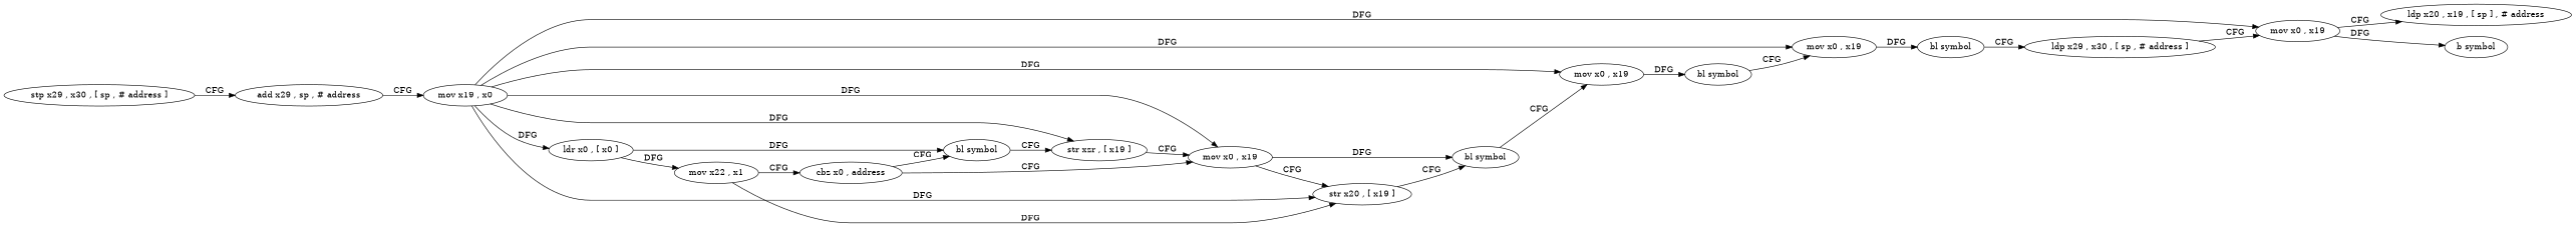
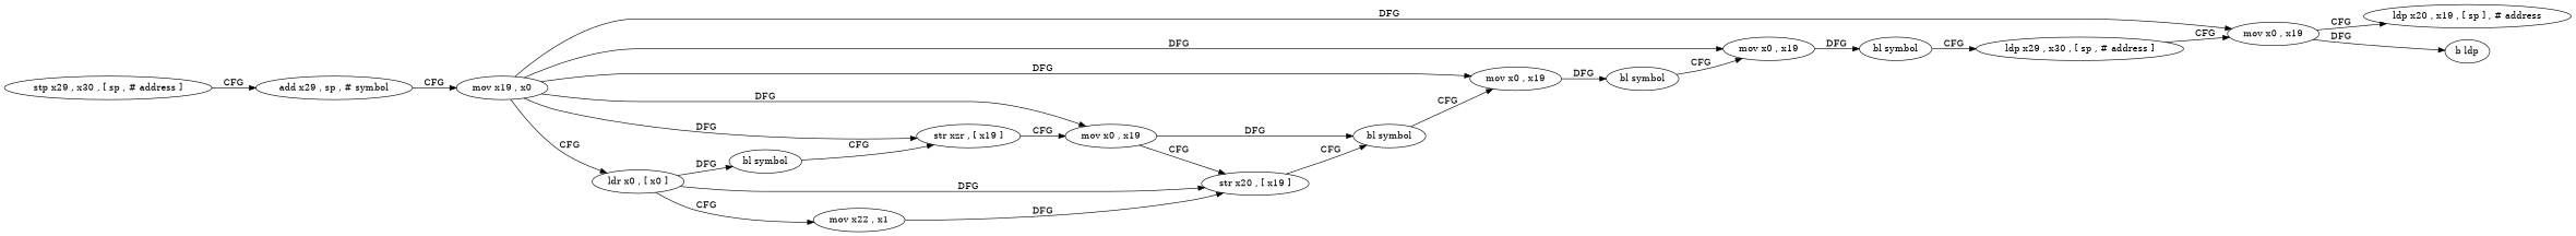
  digraph {
    rankdir=LR
    n1 [label="stp x29 , x30 , [ sp , # address ]"]
-   n2 [label="add x29 , sp , # address"]
+   n2 [label="add x29 , sp , # symbol"]
    n3 [label="mov x19 , x0"]
    n4 [label="ldr x0 , [ x0 ]"]
    n5 [label="mov x0 , x19"]
    n6 [label="str x20 , [ x19 ]"]
    n7 [label="mov x0 , x19"]
    n8 [label="mov x0 , x19"]
    n9 [label="mov x0 , x19"]
    n10 [label="str xzr , [ x19 ]"]
    n11 [label="mov x22 , x1"]
    n12 [label="bl symbol"]
    n13 [label="bl symbol"]
    n14 [label="bl symbol"]
    n15 [label="bl symbol"]
    n16 [label="ldp x20 , x19 , [ sp ] , # address"]
-   n17 [label="b symbol"]
-   n18 [label="cbz x0 , address"]
+   n17 [label="b ldp"]
    n19 [label="ldp x29 , x30 , [ sp , # address ]"]
    n1 -> n2 [label=CFG]
    n2 -> n3 [label=CFG]
-   n3 -> n4 [label=DFG]
+   n3 -> n4 [label=CFG]
    n3 -> n5 [label=DFG]
-   n3 -> n6 [label=DFG]
+   n4 -> n6 [label=DFG]
    n3 -> n7 [label=DFG]
    n3 -> n8 [label=DFG]
    n3 -> n9 [label=DFG]
    n3 -> n10 [label=DFG]
-   n4 -> n11 [label=DFG]
+   n4 -> n11 [label=CFG]
    n4 -> n12 [label=DFG]
    n5 -> n6 [label=CFG]
    n5 -> n13 [label=DFG]
    n6 -> n13 [label=CFG]
    n7 -> n14 [label=DFG]
    n8 -> n15 [label=DFG]
    n9 -> n16 [label=CFG]
    n9 -> n17 [label=DFG]
    n10 -> n5 [label=CFG]
    n11 -> n6 [label=DFG]
-   n11 -> n18 [label=CFG]
    n12 -> n10 [label=CFG]
    n13 -> n7 [label=CFG]
    n14 -> n8 [label=CFG]
    n15 -> n19 [label=CFG]
-   n18 -> n5 [label=CFG]
-   n18 -> n12 [label=CFG]
    n19 -> n9 [label=CFG]
  }
